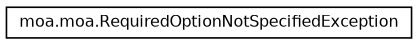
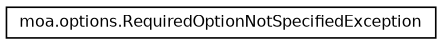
  digraph {
    rankdir=LR
    fontname="DejaVu Sans"
-   n1 [color=black fillcolor=white fontname="DejaVu Sans" fontsize=10 height=0.2 label="moa.moa.RequiredOptionNotSpecifiedException" shape=record style=filled width=0.4]
+   n1 [color=black fillcolor=white fontname="DejaVu Sans" fontsize=10 height=0.2 label="moa.options.RequiredOptionNotSpecifiedException" shape=record style=filled width=0.4]
  }
